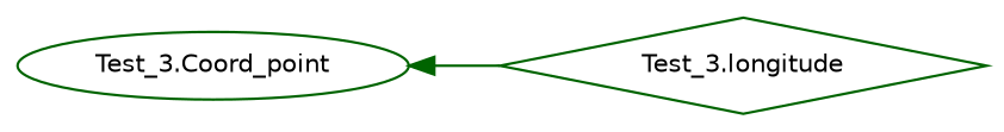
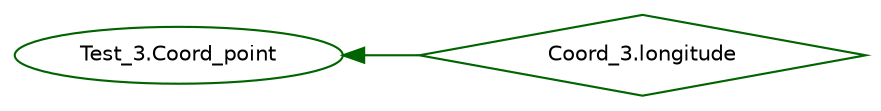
  digraph {
    rankdir=LR
    node [color=darkgreen fillcolor=white fontname=Helvetica fontsize=10 style=filled]
    n1 [height=0.2 label="Test_3.Coord_point" shape=ellipse width=0.4]
-   n2 [height=0.2 label="Test_3.longitude" shape=diamond width=0.4]
+   n2 [height=0.2 label="Coord_3.longitude" shape=diamond width=0.4]
    n1 -> n2 [color=darkgreen dir=back fontname=Helvetica fontsize=10 labelfontname=Helvetica labelfontsize=10 style=solid]
  }
